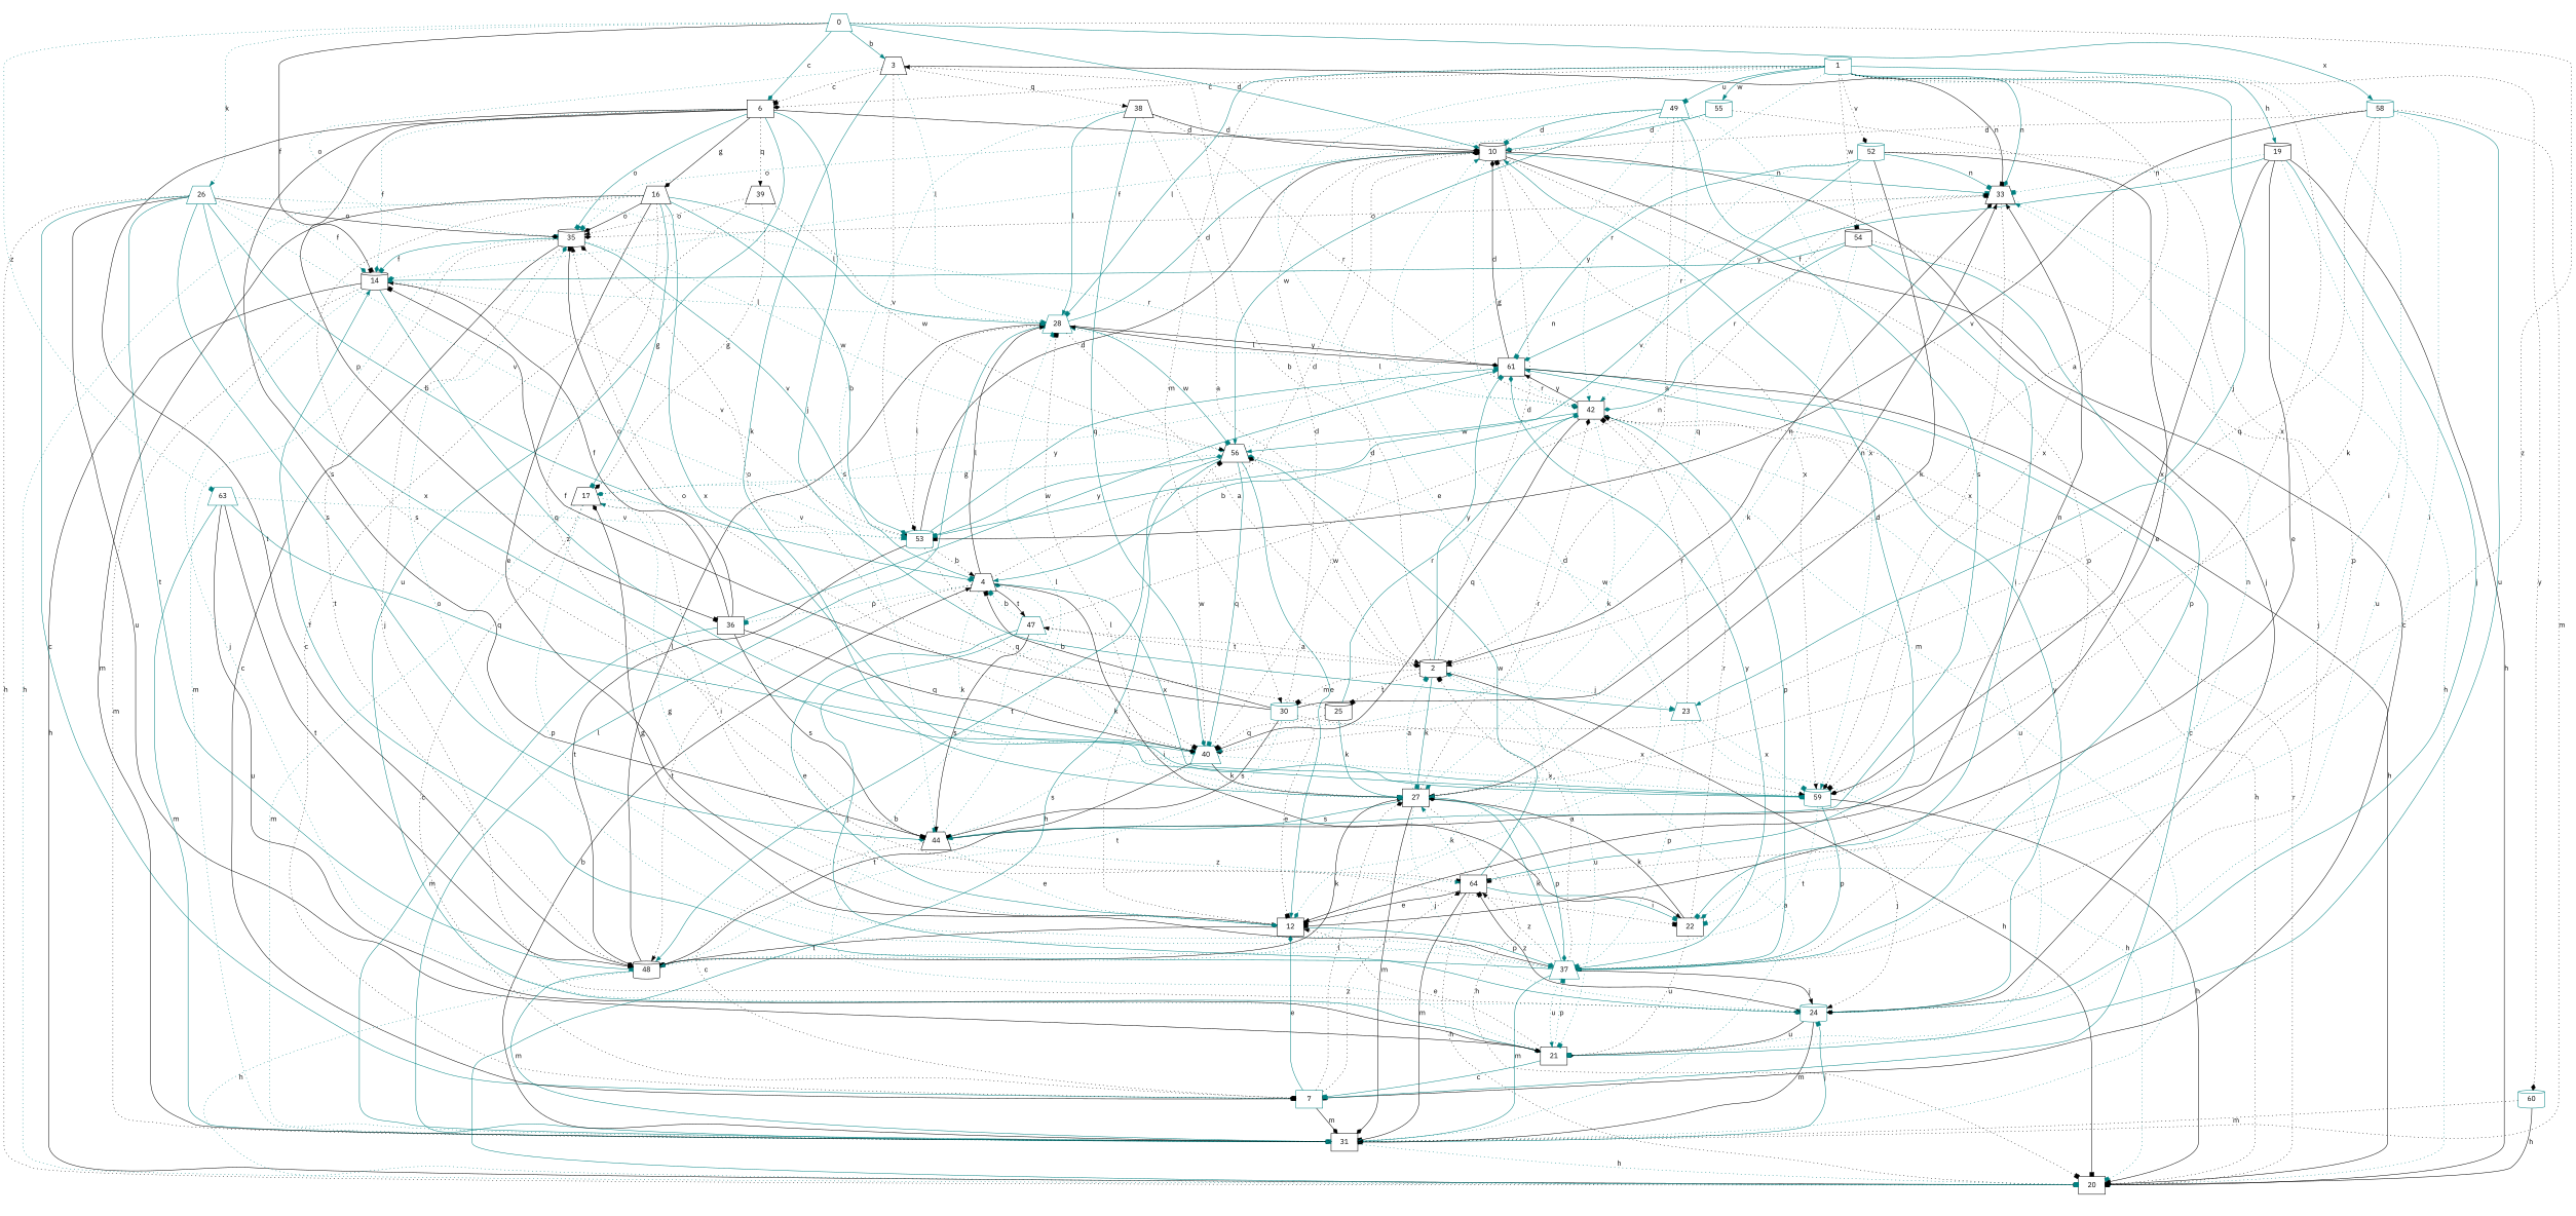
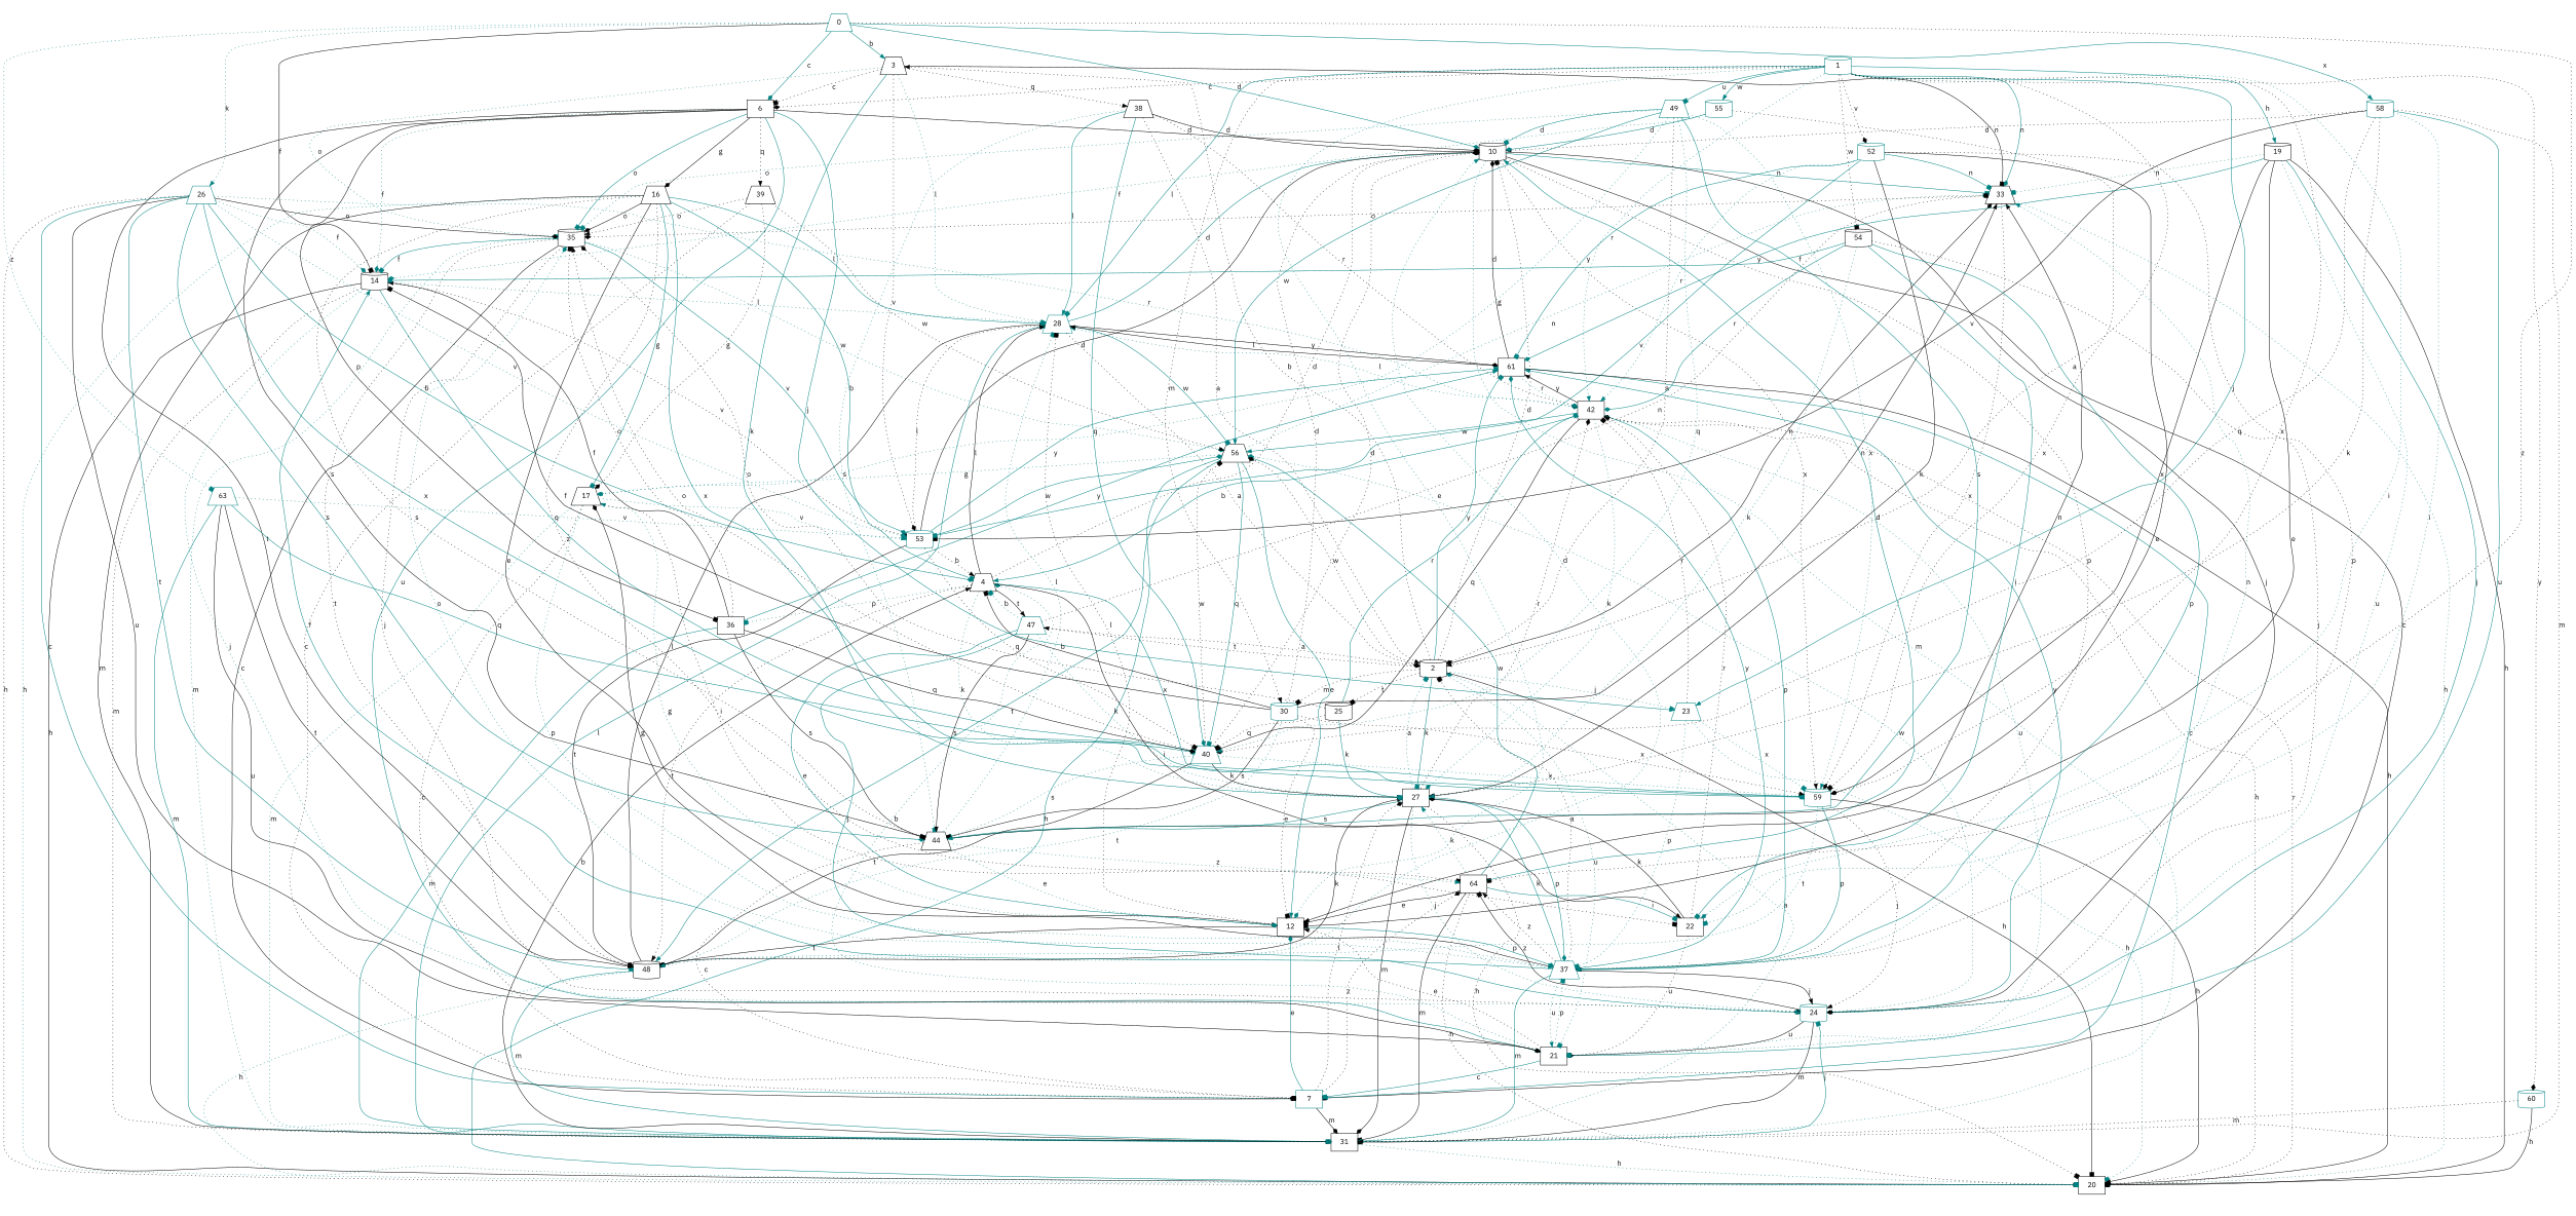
  strict digraph {
    fontname="IBM Plex Sans"
    node [color=black fontname="IBM Plex Sans" shape=trapezium]
    edge [arrowhead=normal color=teal fontname="IBM Plex Sans" style=solid]
    0 [color=teal]
    3
    6 [shape=box]
    10 [shape=cylinder]
    14 [shape=cylinder]
    26 [color=teal]
    58 [color=teal shape=cylinder]
    63 [color=teal]
    64 [shape=box]
    28 [color=teal]
    33
    27 [shape=box]
    35 [shape=cylinder]
    38
    53 [color=teal shape=cylinder]
    23 [color=teal]
    n17 [label=21 shape=box]
    36 [shape=box]
    48 [shape=cylinder]
    16
    39
    44
    59 [color=teal shape=cylinder]
    7 [color=teal shape=box]
    31 [shape=box]
    24 [color=teal shape=cylinder]
    37 [color=teal]
    20 [shape=box]
    40 [color=teal]
    42 [shape=box]
    4
    22 [shape=box]
    12 [shape=box]
    56
    1 [color=teal shape=cylinder]
    2 [shape=cylinder]
    19 [shape=cylinder]
    30 [color=teal shape=cylinder]
    49 [color=teal]
    52 [color=teal shape=cylinder]
    54 [shape=cylinder]
    55 [color=teal shape=cylinder]
    60 [color=teal shape=cylinder]
    n44 [label=25 shape=cylinder]
    47 [color=teal]
    61 [shape=box]
    17
    0 -> 3 [label=b]
    0 -> 6 [arrowhead=diamond label=c]
    0 -> 10 [arrowhead=diamond label=d]
    0 -> 14 [arrowhead=box color=black label=f]
    0 -> 26 [label=k style=dotted]
    0 -> 58 [label=x]
    0 -> 63 [arrowhead=box label=z style=dotted]
    0 -> 64 [arrowhead=box color=black label=z style=dotted]
    3 -> 6 [arrowhead=box color=black label=c style=dotted]
    3 -> 28 [label=l style=dotted]
    3 -> 33 [arrowhead=box color=black label=n]
    3 -> 27 [label=k]
    3 -> 35 [arrowhead=box label=o style=dotted]
    3 -> 38 [color=black label=q style=dotted]
    3 -> 53 [arrowhead=diamond color=black label=v style=dotted]
    6 -> 10 [arrowhead=diamond color=black label=d]
    6 -> 14 [arrowhead=diamond label=f style=dotted]
    6 -> 35 [arrowhead=box label=o]
    6 -> 23 [label=j]
    6 -> n17 [label=u]
    6 -> 36 [arrowhead=box color=black label=p]
    6 -> 48 [color=black label=t]
    6 -> 16 [arrowhead=diamond color=black label=g]
    6 -> 39 [color=black label=q style=dotted]
    6 -> 44 [color=black label=s]
    10 -> 33 [arrowhead=box label=n]
    10 -> 59 [color=black label=x style=dotted]
    10 -> 7 [arrowhead=box color=black label=c]
    10 -> 31 [arrowhead=diamond label=m style=dotted]
    10 -> 24 [color=black label=j]
    10 -> 37 [arrowhead=diamond color=black label=p style=dotted]
    14 -> 28 [arrowhead=diamond label=l style=dotted]
    14 -> 53 [arrowhead=box color=black label=v style=dotted]
    14 -> 31 [arrowhead=diamond color=black label=m style=dotted]
    14 -> 24 [arrowhead=diamond label=j style=dotted]
    14 -> 20 [arrowhead=box color=black label=h]
    14 -> 40 [arrowhead=box label=q]
    26 -> 14 [arrowhead=diamond label=f style=dotted]
    26 -> 35 [arrowhead=diamond color=black label=o]
    26 -> 53 [arrowhead=diamond label=v style=dotted]
    26 -> n17 [color=black label=u]
    26 -> 48 [arrowhead=box label=t]
    26 -> 44 [arrowhead=diamond label=s]
    26 -> 59 [arrowhead=box label=x]
    26 -> 7 [arrowhead=diamond label=c]
    26 -> 20 [color=black label=h style=dotted]
    26 -> 42 [arrowhead=diamond label=r style=dotted]
    26 -> 4 [arrowhead=diamond label=b]
    58 -> 10 [color=black label=d style=dotted]
    58 -> 27 [color=black label=k style=dotted]
    58 -> 53 [arrowhead=box color=black label=v]
    58 -> n17 [arrowhead=diamond label=u]
    58 -> 31 [arrowhead=box color=black label=m style=dotted]
    58 -> 40 [arrowhead=diamond color=black label=q style=dotted]
    58 -> 22 [arrowhead=box label=i style=dotted]
    63 -> 53 [arrowhead=box label=v style=dotted]
    63 -> n17 [arrowhead=diamond color=black label=u]
    63 -> 48 [color=black label=t]
    63 -> 31 [label=m]
    63 -> 40 [arrowhead=box label=q]
    64 -> 10 [label=d]
    64 -> 27 [label=k style=dotted]
    64 -> 31 [arrowhead=box color=black label=m]
    64 -> 20 [arrowhead=box color=black label=h style=dotted]
    64 -> 22 [arrowhead=box label=i]
    64 -> 12 [arrowhead=box color=black label=e]
    64 -> 56 [label=w]
    28 -> 10 [arrowhead=diamond label=d]
    28 -> 56 [arrowhead=box label=w]
    28 -> 2 [arrowhead=diamond color=black label=a style=dotted]
    28 -> 61 [arrowhead=diamond color=black label=y]
    33 -> 35 [arrowhead=diamond color=black label=o style=dotted]
    33 -> 59 [arrowhead=diamond color=black label=x style=dotted]
    33 -> 20 [label=h style=dotted]
    27 -> 44 [label=s]
    27 -> 31 [arrowhead=diamond color=black label=m]
    27 -> 24 [arrowhead=box label=j style=dotted]
    27 -> 37 [arrowhead=diamond label=p]
    27 -> 20 [arrowhead=box color=black label=h style=dotted]
    27 -> 42 [arrowhead=diamond color=black label=r style=dotted]
    27 -> 2 [arrowhead=box label=a style=dotted]
    35 -> 14 [arrowhead=box label=f]
    35 -> 53 [arrowhead=diamond label=v]
    35 -> 48 [color=black label=t style=dotted]
    35 -> 7 [color=black label=c]
    35 -> 31 [label=m style=dotted]
    35 -> 24 [arrowhead=diamond color=black label=j style=dotted]
    35 -> 56 [arrowhead=diamond label=w style=dotted]
    38 -> 10 [arrowhead=box color=black label=d]
    38 -> 28 [label=l]
    38 -> 44 [arrowhead=box label=s style=dotted]
    38 -> 40 [arrowhead=diamond label=q]
    38 -> 42 [arrowhead=diamond color=black label=r style=dotted]
    38 -> 2 [color=black label=a style=dotted]
    53 -> 10 [arrowhead=box color=black label=d]
    53 -> 28 [color=black label=l style=dotted]
    53 -> 48 [arrowhead=diamond color=black label=t]
    53 -> 40 [arrowhead=box color=black label=q style=dotted]
    53 -> 4 [color=black label=b style=dotted]
    53 -> 56 [arrowhead=diamond label=w]
    53 -> 61 [arrowhead=box label=y]
    23 -> 59 [arrowhead=box label=x style=dotted]
    23 -> 37 [arrowhead=box label=p style=dotted]
    23 -> 20 [arrowhead=box label=h style=dotted]
    23 -> 42 [arrowhead=box color=black label=r style=dotted]
-   23 -> 56 [arrowhead=diamond label=w style=dotted]
+   24 -> 56 [arrowhead=diamond label=w style=dotted]
    n17 -> 7 [arrowhead=box label=c]
    n17 -> 37 [arrowhead=box label=p style=dotted]
    n17 -> 4 [arrowhead=diamond label=b style=dotted]
    n17 -> 12 [color=black label=e style=dotted]
    36 -> 14 [color=black label=f]
-   36 -> 35 [arrowhead=box color=black label=o]
+   36 -> 35 [arrowhead=box color=black label=o style=dotted]
    36 -> 44 [arrowhead=box color=black label=s]
    36 -> 31 [arrowhead=box label=m]
    36 -> 40 [arrowhead=diamond color=black label=q]
    36 -> 61 [label=y]
    48 -> 10 [label=d style=dotted]
    48 -> 28 [color=black label=l]
    48 -> 27 [color=black label=k]
    48 -> 31 [label=m]
    48 -> 20 [arrowhead=diamond label=h style=dotted]
    16 -> 64 [arrowhead=box color=black label=z style=dotted]
    16 -> 28 [arrowhead=diamond label=l]
    16 -> 35 [arrowhead=diamond color=black label=o]
    16 -> 44 [color=black label=s style=dotted]
    16 -> 59 [arrowhead=box label=x]
    16 -> 31 [color=black label=m]
    16 -> 20 [arrowhead=box label=h style=dotted]
    16 -> 4 [arrowhead=box label=b]
    16 -> 12 [color=black label=e]
    16 -> 17 [arrowhead=box label=g]
    39 -> 35 [color=black label=o style=dotted]
    39 -> 7 [arrowhead=box color=black label=c style=dotted]
    39 -> 56 [color=black label=w style=dotted]
    39 -> 17 [arrowhead=diamond color=black label=g style=dotted]
    44 -> 64 [label=z style=dotted]
    44 -> 28 [arrowhead=box label=l style=dotted]
    44 -> 33 [color=black label=n]
    44 -> 7 [arrowhead=diamond color=black label=c style=dotted]
    44 -> 12 [arrowhead=diamond label=e style=dotted]
    59 -> 48 [arrowhead=diamond label=t style=dotted]
    59 -> 24 [color=black label=j style=dotted]
    59 -> 37 [label=p]
    59 -> 20 [color=black label=h]
    7 -> 64 [arrowhead=diamond color=black label=z style=dotted]
    7 -> 27 [arrowhead=diamond color=black label=l style=dotted]
    7 -> 31 [arrowhead=diamond color=black label=m]
    7 -> 12 [arrowhead=diamond label=e]
    31 -> 28 [arrowhead=box label=l]
    31 -> 24 [arrowhead=box label=j]
    31 -> 20 [arrowhead=box label=h style=dotted]
    31 -> 4 [color=black label=b]
    31 -> 2 [arrowhead=diamond label=a style=dotted]
    24 -> 64 [arrowhead=box color=black label=z]
    24 -> n17 [arrowhead=box color=black label=u]
    24 -> 31 [arrowhead=box color=black label=m]
    24 -> 61 [label=y]
    37 -> 14 [label=f]
    37 -> 64 [color=black label=z style=dotted]
    37 -> 33 [label=n style=dotted]
    37 -> 27 [arrowhead=box label=k]
    37 -> 35 [arrowhead=diamond label=o style=dotted]
    37 -> n17 [label=u style=dotted]
    37 -> 31 [arrowhead=diamond label=m]
    37 -> 24 [color=black label=j]
    37 -> 2 [arrowhead=box color=black label=a style=dotted]
    37 -> 61 [arrowhead=diamond label=y]
    37 -> 17 [arrowhead=diamond color=black label=g]
    20 -> 42 [arrowhead=diamond color=black label=r style=dotted]
    40 -> 10 [arrowhead=diamond color=black label=d style=dotted]
    40 -> 27 [color=black label=k]
    40 -> 35 [color=black label=o style=dotted]
    40 -> 48 [arrowhead=box color=black label=t]
    40 -> 44 [label=s style=dotted]
    40 -> 59 [arrowhead=diamond label=x style=dotted]
    40 -> 56 [arrowhead=box color=black label=w style=dotted]
    42 -> 28 [label=l style=dotted]
    42 -> 27 [arrowhead=diamond label=k style=dotted]
    42 -> n17 [arrowhead=box label=u style=dotted]
    42 -> 37 [arrowhead=diamond label=p]
    42 -> 20 [arrowhead=diamond color=black label=h style=dotted]
    42 -> 40 [color=black label=q]
    42 -> 4 [label=b]
    42 -> 56 [label=w]
    42 -> 61 [color=black label=y]
    4 -> 10 [arrowhead=diamond color=black label=d style=dotted]
    4 -> 28 [color=black label=l]
    4 -> 27 [arrowhead=box label=k style=dotted]
    4 -> 36 [arrowhead=box label=p style=dotted]
    4 -> 48 [color=black label=t style=dotted]
    4 -> 59 [arrowhead=diamond label=x]
    4 -> 22 [color=black label=i]
    4 -> 47 [color=black label=t]
    22 -> 27 [arrowhead=diamond color=black label=k]
    22 -> n17 [arrowhead=diamond color=black label=u style=dotted]
    22 -> 42 [color=black label=r style=dotted]
    12 -> 28 [arrowhead=box color=black label=l style=dotted]
    12 -> 48 [color=black label=t]
    12 -> 37 [arrowhead=diamond label=p]
    12 -> 17 [label=g style=dotted]
    56 -> 33 [label=n style=dotted]
    56 -> 48 [label=t]
    56 -> 20 [arrowhead=box label=h]
    56 -> 40 [arrowhead=box label=q]
    56 -> 12 [label=e]
    56 -> 17 [arrowhead=diamond label=g style=dotted]
    1 -> 6 [arrowhead=diamond color=black label=c style=dotted]
    1 -> 28 [arrowhead=box label=l]
    1 -> 33 [arrowhead=diamond label=n]
    1 -> 23 [label=j]
    1 -> 59 [arrowhead=diamond color=black label=x style=dotted]
    1 -> 42 [label=r style=dotted]
    1 -> 22 [arrowhead=diamond label=i style=dotted]
    1 -> 12 [arrowhead=diamond label=e style=dotted]
    1 -> 2 [color=black label=a style=dotted]
    1 -> 19 [label=h]
    1 -> 30 [color=black label=m style=dotted]
    1 -> 49 [arrowhead=box label=u]
    1 -> 52 [arrowhead=diamond color=black label=v style=dotted]
    1 -> 54 [arrowhead=box color=black label=w style=dotted]
    1 -> 55 [label=w]
    1 -> 60 [arrowhead=diamond color=black label=y style=dotted]
    2 -> 3 [color=black label=b style=dotted]
    2 -> 10 [arrowhead=box color=black label=d style=dotted]
    2 -> 33 [arrowhead=diamond color=black label=n]
    2 -> 27 [arrowhead=box label=k]
    2 -> 23 [label=j style=dotted]
    2 -> n17 [arrowhead=box label=u style=dotted]
    2 -> 20 [arrowhead=box color=black label=h]
    2 -> 56 [arrowhead=diamond color=black label=w style=dotted]
    2 -> 30 [arrowhead=box color=black label=m style=dotted]
    2 -> n44 [arrowhead=box color=black label=t style=dotted]
    2 -> 47 [color=black label=t style=dotted]
    2 -> 61 [arrowhead=box label=y]
    19 -> 33 [arrowhead=box label=n style=dotted]
    19 -> n17 [arrowhead=box label=u style=dotted]
    19 -> 59 [color=black label=x]
    19 -> 24 [label=j]
    19 -> 20 [arrowhead=box color=black label=h]
    19 -> 12 [arrowhead=box color=black label=e]
    19 -> 61 [arrowhead=diamond label=y]
    30 -> 10 [arrowhead=diamond color=black label=d style=dotted]
    30 -> 14 [arrowhead=box color=black label=f]
    30 -> 33 [color=black label=n]
    30 -> 48 [label=t style=dotted]
    30 -> 44 [arrowhead=box color=black label=s]
    30 -> 59 [color=black label=x style=dotted]
    30 -> 4 [arrowhead=box color=black label=b]
    30 -> 12 [arrowhead=box color=black label=e style=dotted]
    49 -> 10 [arrowhead=box label=d]
    49 -> 35 [arrowhead=box label=o style=dotted]
    49 -> 44 [label=s]
    49 -> 59 [label=x style=dotted]
    49 -> 40 [label=q style=dotted]
    49 -> 56 [label=w]
    49 -> 2 [arrowhead=diamond color=black label=a style=dotted]
    49 -> 17 [label=g style=dotted]
    52 -> 33 [arrowhead=box label=n]
    52 -> 27 [color=black label=k]
    52 -> 53 [arrowhead=box label=v]
    52 -> 37 [color=black label=p style=dotted]
    52 -> 42 [label=r style=dotted]
    52 -> 12 [color=black label=e]
    52 -> 61 [arrowhead=box label=y]
    54 -> 14 [arrowhead=box label=f]
    54 -> 27 [label=k style=dotted]
    54 -> 24 [arrowhead=diamond color=black label=j style=dotted]
    54 -> 37 [arrowhead=diamond label=p]
    54 -> 42 [arrowhead=diamond label=r]
    54 -> 22 [arrowhead=box label=i]
    55 -> 10 [arrowhead=diamond label=d]
    55 -> 14 [arrowhead=diamond label=f style=dotted]
    55 -> 59 [arrowhead=box color=black label=x style=dotted]
    60 -> 31 [color=black label=m style=dotted]
    60 -> 20 [arrowhead=box color=black label=h]
    n44 -> 27 [arrowhead=diamond label=k]
    n44 -> 35 [arrowhead=diamond color=black label=o style=dotted]
    n44 -> 40 [arrowhead=box color=black label=q style=dotted]
    n44 -> 42 [arrowhead=box label=r]
    47 -> 33 [arrowhead=box color=black label=n style=dotted]
    47 -> 27 [arrowhead=diamond label=k style=dotted]
    47 -> 44 [color=black label=s]
    47 -> 24 [label=j]
    47 -> 4 [arrowhead=box label=b style=dotted]
    47 -> 12 [arrowhead=diamond label=e]
    47 -> 2 [arrowhead=diamond color=black label=a style=dotted]
    61 -> 10 [arrowhead=diamond color=black label=d]
    61 -> 28 [color=black label=l]
    61 -> 7 [label=c]
    61 -> 20 [arrowhead=box color=black label=h]
    61 -> 42 [arrowhead=diamond label=r style=dotted]
    17 -> 53 [label=v style=dotted]
    17 -> 7 [arrowhead=box color=black label=c style=dotted]
    17 -> 31 [label=m style=dotted]
    17 -> 37 [label=p style=dotted]
    17 -> 22 [arrowhead=box color=black label=i style=dotted]
  }
